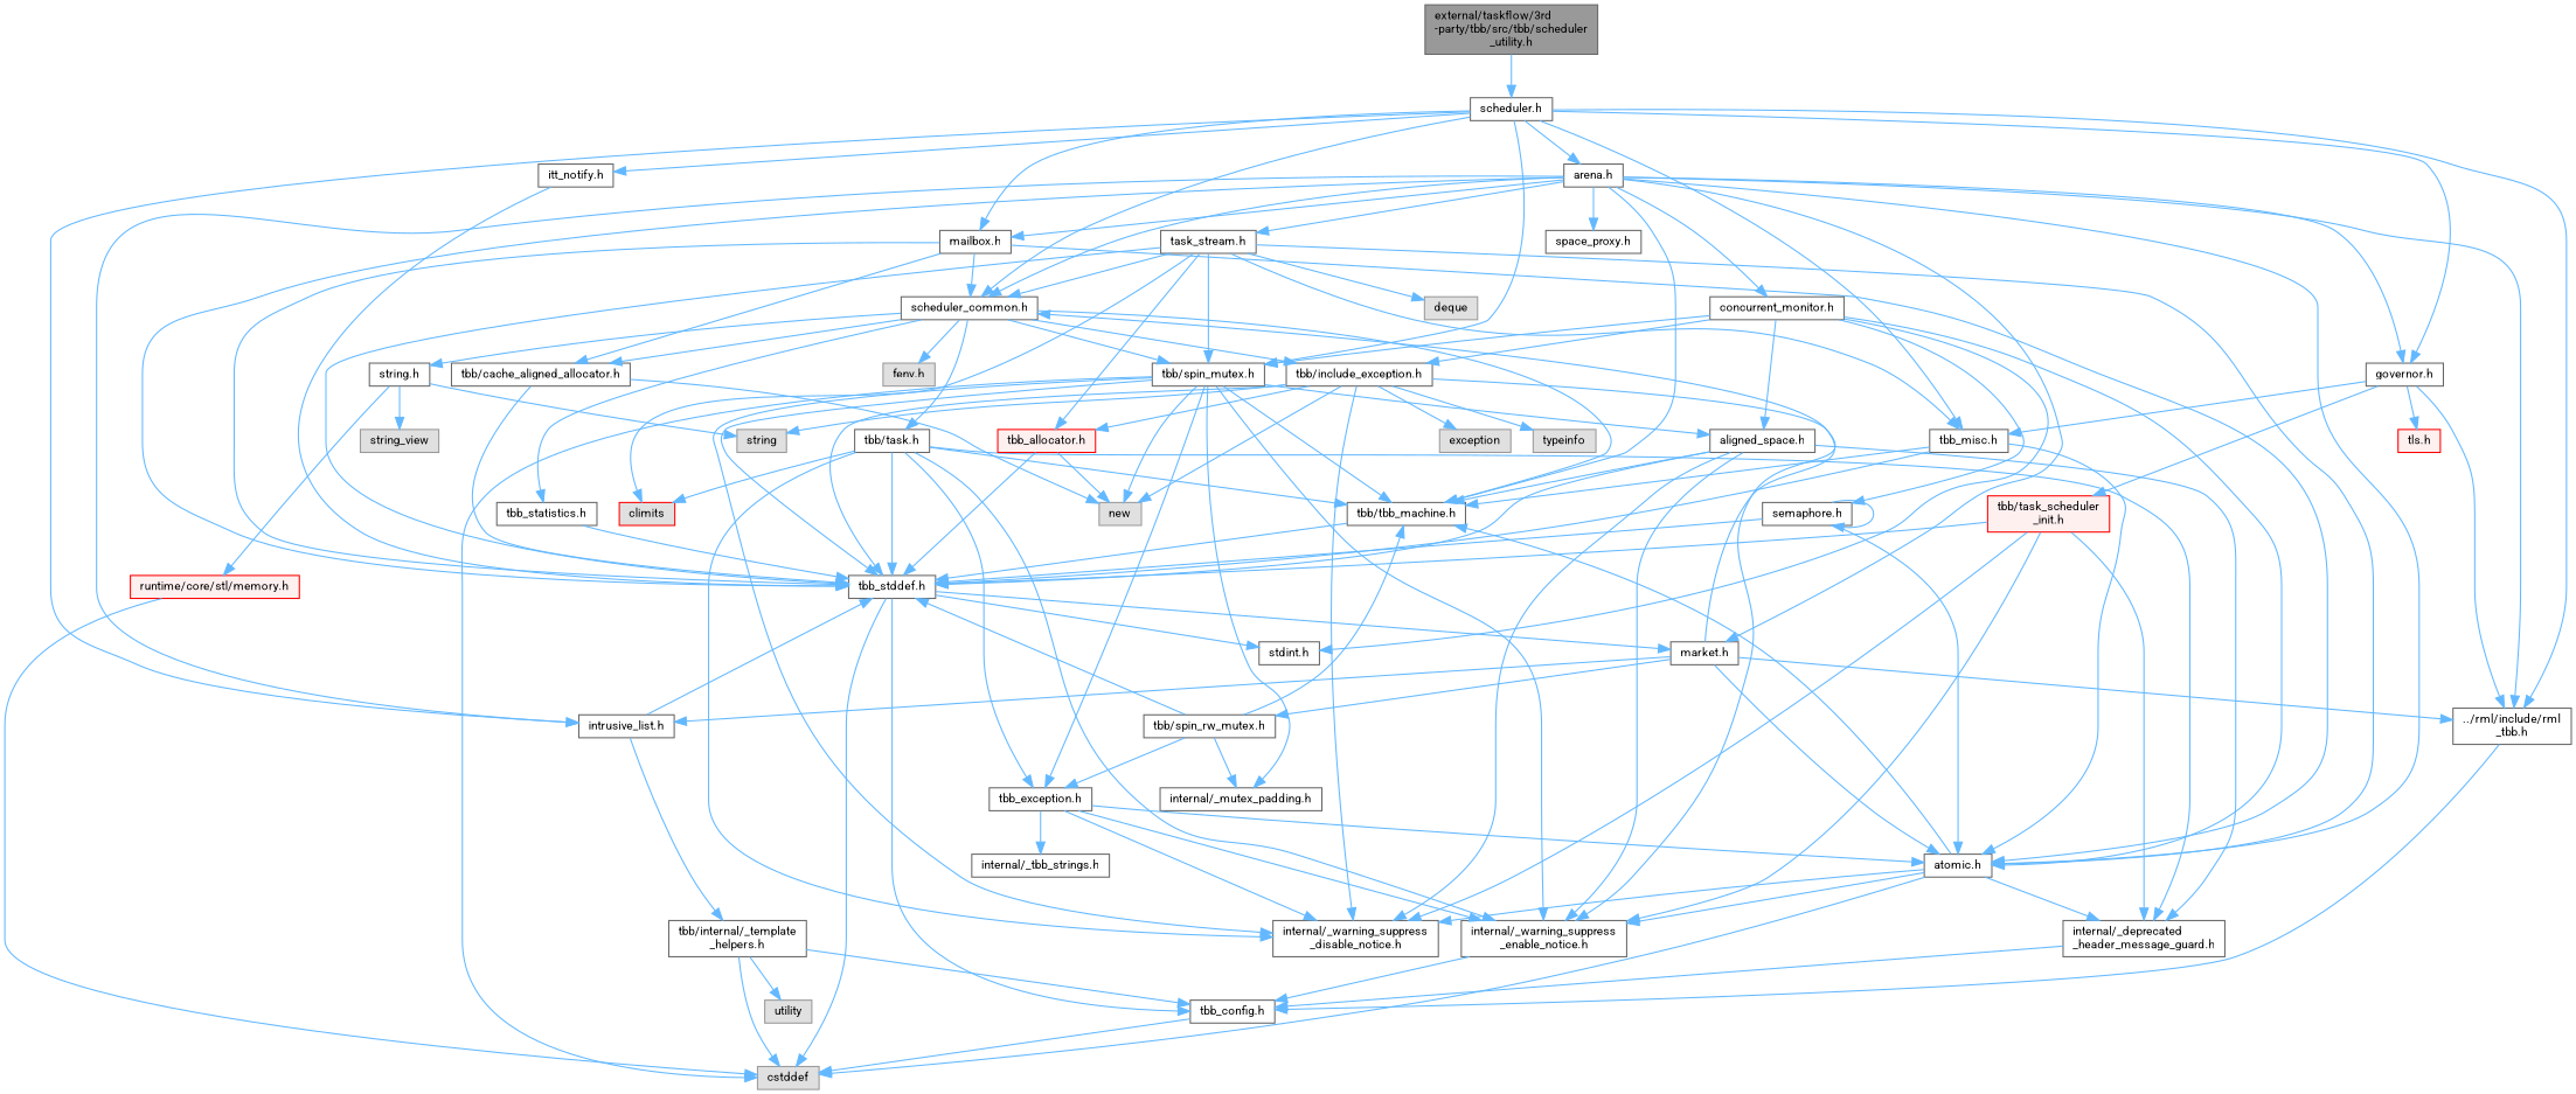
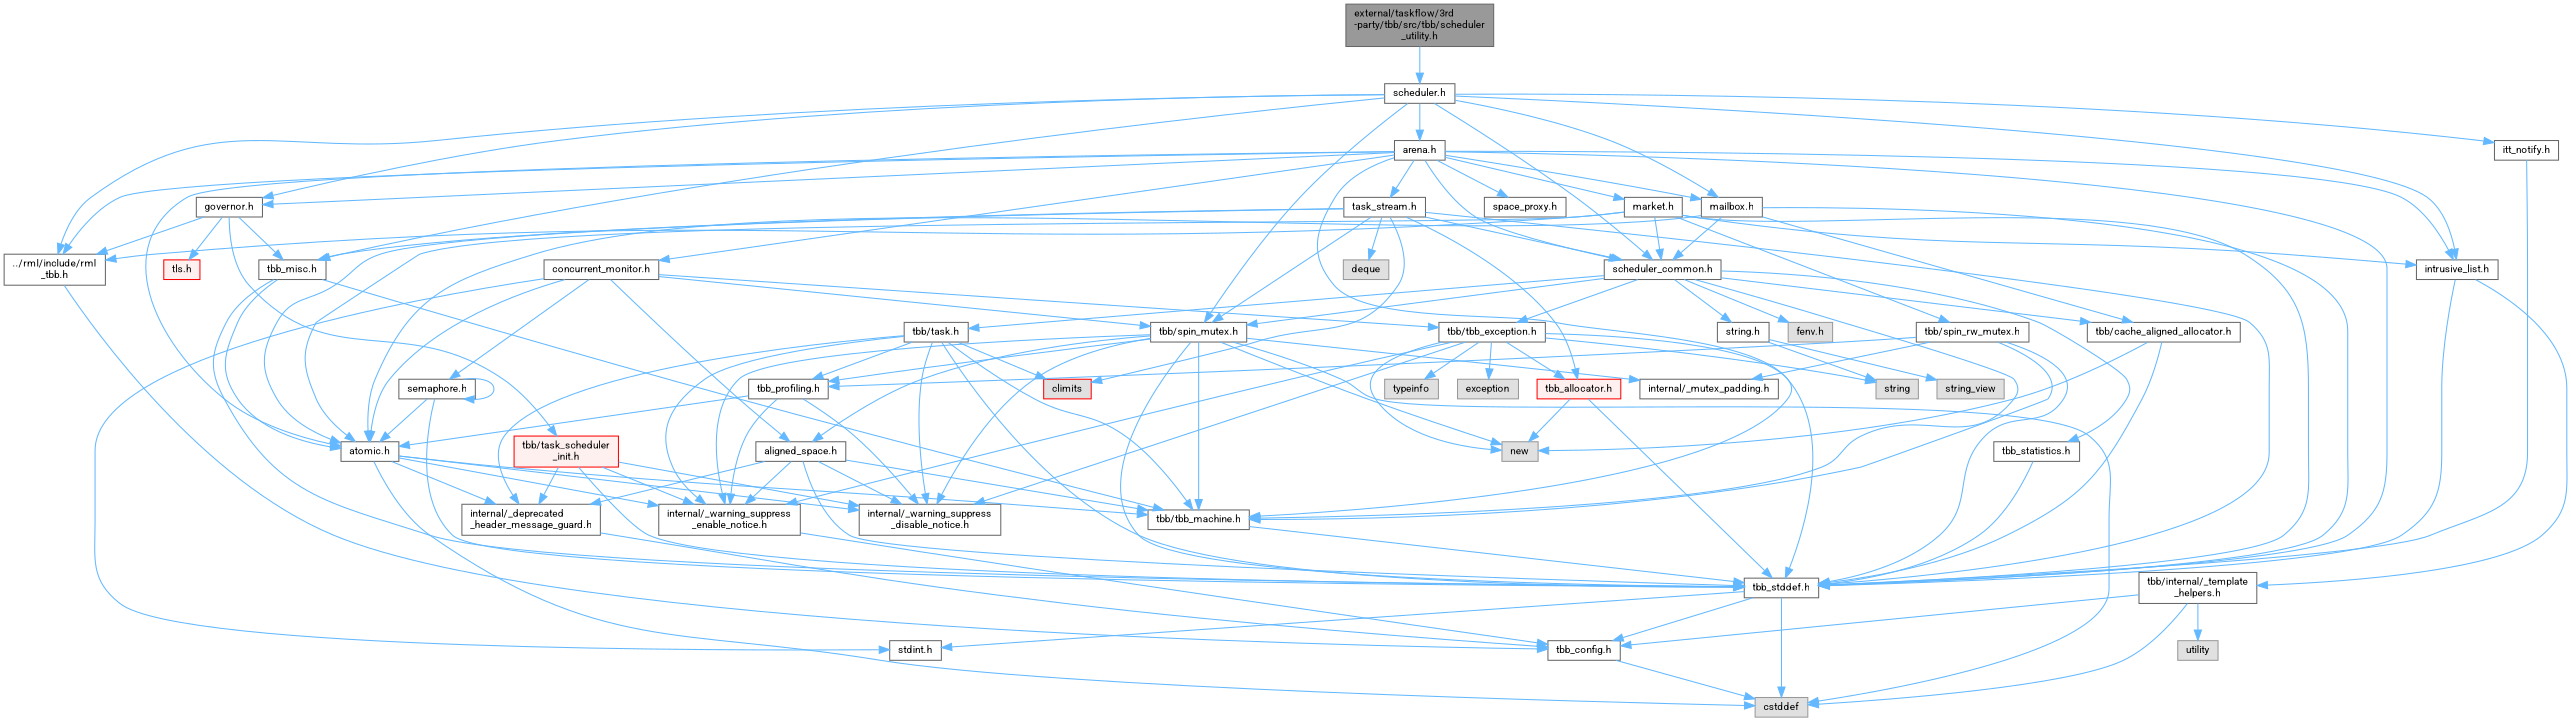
  digraph {
    fontname=Roboto
    node [color=grey40 fillcolor=white fontname=Roboto fontsize=10 shape=box style=filled]
    edge [color=steelblue1 fontname=Roboto fontsize=10 labelfontname=Helvetica labelfontsize=10 style=solid]
    n1 [color=gray40 fillcolor=grey60 fontcolor=black height=0.2 label="external/taskflow/3rd\l-party/tbb/src/tbb/scheduler\l_utility.h" width=0.4]
    n2 [height=0.2 label="scheduler.h" width=0.4]
    n3 [height=0.2 label="scheduler_common.h" width=0.4]
    n4 [height=0.2 label="tbb/spin_mutex.h" width=0.4]
    n5 [height=0.2 label="mailbox.h" width=0.4]
    n6 [height=0.2 label="tbb_misc.h" width=0.4]
    n7 [height=0.2 label="itt_notify.h" width=0.4]
    n8 [height=0.2 label="../rml/include/rml\l_tbb.h" width=0.4]
    n9 [height=0.2 label="intrusive_list.h" width=0.4]
    n10 [height=0.2 label="arena.h" width=0.4]
    n11 [height=0.2 label="governor.h" width=0.4]
    n12 [height=0.2 label="tbb/tbb_machine.h" width=0.4]
    n13 [height=0.2 label="tbb/cache_aligned_allocator.h" width=0.4]
    n14 [height=0.2 label="string.h" width=0.4]
    n15 [height=0.2 label="tbb_statistics.h" width=0.4]
    n16 [height=0.2 label="tbb/task.h" width=0.4]
-   n17 [height=0.2 label="tbb/include_exception.h" width=0.4]
+   n17 [height=0.2 label="tbb/tbb_exception.h" width=0.4]
    n18 [color=grey60 fillcolor="#E0E0E0" height=0.2 label="fenv.h" width=0.4]
    n19 [height=0.2 label="tbb_stddef.h" width=0.4]
    n20 [color=grey60 fillcolor="#E0E0E0" height=0.2 label=cstddef width=0.4]
    n21 [color=grey60 fillcolor="#E0E0E0" height=0.2 label=new width=0.4]
    n22 [height=0.2 label="internal/_warning_suppress\l_enable_notice.h" width=0.4]
-   n23 [height=0.2 label="tbb_exception.h" width=0.4]
+   n23 [height=0.2 label="tbb_profiling.h" width=0.4]
    n24 [height=0.2 label="internal/_warning_suppress\l_disable_notice.h" width=0.4]
    n25 [height=0.2 label="aligned_space.h" width=0.4]
    n26 [height=0.2 label="internal/_mutex_padding.h" width=0.4]
    n27 [height=0.2 label="atomic.h" width=0.4]
    n28 [height=0.2 label="tbb_config.h" width=0.4]
    n29 [height=0.2 label="tbb/internal/_template\l_helpers.h" width=0.4]
    n30 [height=0.2 label="task_stream.h" width=0.4]
    n31 [height=0.2 label="space_proxy.h" width=0.4]
    n32 [height=0.2 label="market.h" width=0.4]
    n33 [height=0.2 label="concurrent_monitor.h" width=0.4]
    n34 [color=red fillcolor="#FFF0F0" height=0.2 label="tbb/task_scheduler\l_init.h" width=0.4]
    n35 [color=red fillcolor="#FFF0F0" height=0.2 label="tls.h" width=0.4]
    n36 [color=grey60 fillcolor="#E0E0E0" height=0.2 label=string width=0.4]
    n37 [color=grey60 fillcolor="#E0E0E0" height=0.2 label=string_view width=0.4]
-   n38 [color=red fillcolor="#FFF0F0" height=0.2 label="runtime/core/stl/memory.h" width=0.4]
    n39 [height=0.2 label="internal/_deprecated\l_header_message_guard.h" width=0.4]
    n40 [color=red fillcolor="#E0E0E0" height=0.2 label=climits width=0.4]
    n41 [color=grey60 fillcolor="#E0E0E0" height=0.2 label=exception width=0.4]
    n42 [color=red fillcolor="#FFF0F0" height=0.2 label="tbb_allocator.h" width=0.4]
    n43 [color=grey60 fillcolor="#E0E0E0" height=0.2 label=typeinfo width=0.4]
    n44 [height=0.2 label="stdint.h" width=0.4]
-   n45 [height=0.2 label="internal/_tbb_strings.h" width=0.4]
    n46 [color=grey60 fillcolor="#E0E0E0" height=0.2 label=utility width=0.4]
    n47 [color=grey60 fillcolor="#E0E0E0" height=0.2 label=deque width=0.4]
    n48 [height=0.2 label="tbb/spin_rw_mutex.h" width=0.4]
    n49 [height=0.2 label="semaphore.h" width=0.4]
    n1 -> n2
    n2 -> n3
    n2 -> n4
    n2 -> n5
    n2 -> n6
    n2 -> n7
    n2 -> n8
    n2 -> n9
    n2 -> n10
    n2 -> n11
    n3 -> n4
    n3 -> n12
    n3 -> n13
    n3 -> n14
    n3 -> n15
    n3 -> n16
    n3 -> n17
    n3 -> n18
    n4 -> n12
    n4 -> n19
    n4 -> n20
    n4 -> n21
    n4 -> n22
    n4 -> n23
    n4 -> n24
    n4 -> n25
    n4 -> n26
    n5 -> n3
    n5 -> n13
    n5 -> n19
    n5 -> n27
    n6 -> n12
    n6 -> n19
    n6 -> n27
    n7 -> n19
    n8 -> n28
    n9 -> n19
    n9 -> n29
    n10 -> n3
    n10 -> n5
    n10 -> n8
    n10 -> n9
    n10 -> n11
    n10 -> n12
    n10 -> n19
    n10 -> n27
    n10 -> n30
    n10 -> n31
    n10 -> n32
    n10 -> n33
    n11 -> n6
    n11 -> n8
    n11 -> n34
    n11 -> n35
    n12 -> n19
    n13 -> n19
    n13 -> n21
    n14 -> n36
    n14 -> n37
-   n14 -> n38
    n15 -> n19
    n16 -> n12
    n16 -> n19
    n16 -> n22
    n16 -> n23
    n16 -> n24
    n16 -> n39
    n16 -> n40
    n17 -> n19
    n17 -> n21
    n17 -> n22
    n17 -> n24
    n17 -> n36
    n17 -> n41
    n17 -> n42
    n17 -> n43
    n19 -> n20
    n19 -> n28
    n19 -> n44
    n22 -> n28
    n23 -> n22
    n23 -> n24
    n23 -> n27
-   n23 -> n45
    n25 -> n12
    n25 -> n19
    n25 -> n22
    n25 -> n24
    n25 -> n39
    n27 -> n12
    n27 -> n20
    n27 -> n22
    n27 -> n24
    n27 -> n39
    n28 -> n20
    n29 -> n20
    n29 -> n28
    n29 -> n46
    n30 -> n3
    n30 -> n4
    n30 -> n6
    n30 -> n19
    n30 -> n27
    n30 -> n40
    n30 -> n42
    n30 -> n47
    n32 -> n3
    n32 -> n8
    n32 -> n9
-   n19 -> n32
+   n32 -> n19
    n32 -> n27
    n32 -> n48
    n33 -> n4
    n33 -> n17
    n33 -> n25
    n33 -> n27
    n33 -> n44
    n33 -> n49
    n34 -> n19
    n34 -> n22
    n34 -> n24
    n34 -> n39
-   n38 -> n20
    n39 -> n28
    n42 -> n19
    n42 -> n21
    n48 -> n12
    n48 -> n19
    n48 -> n23
    n48 -> n26
    n49 -> n19
    n49 -> n27
    n49 -> n49
  }
